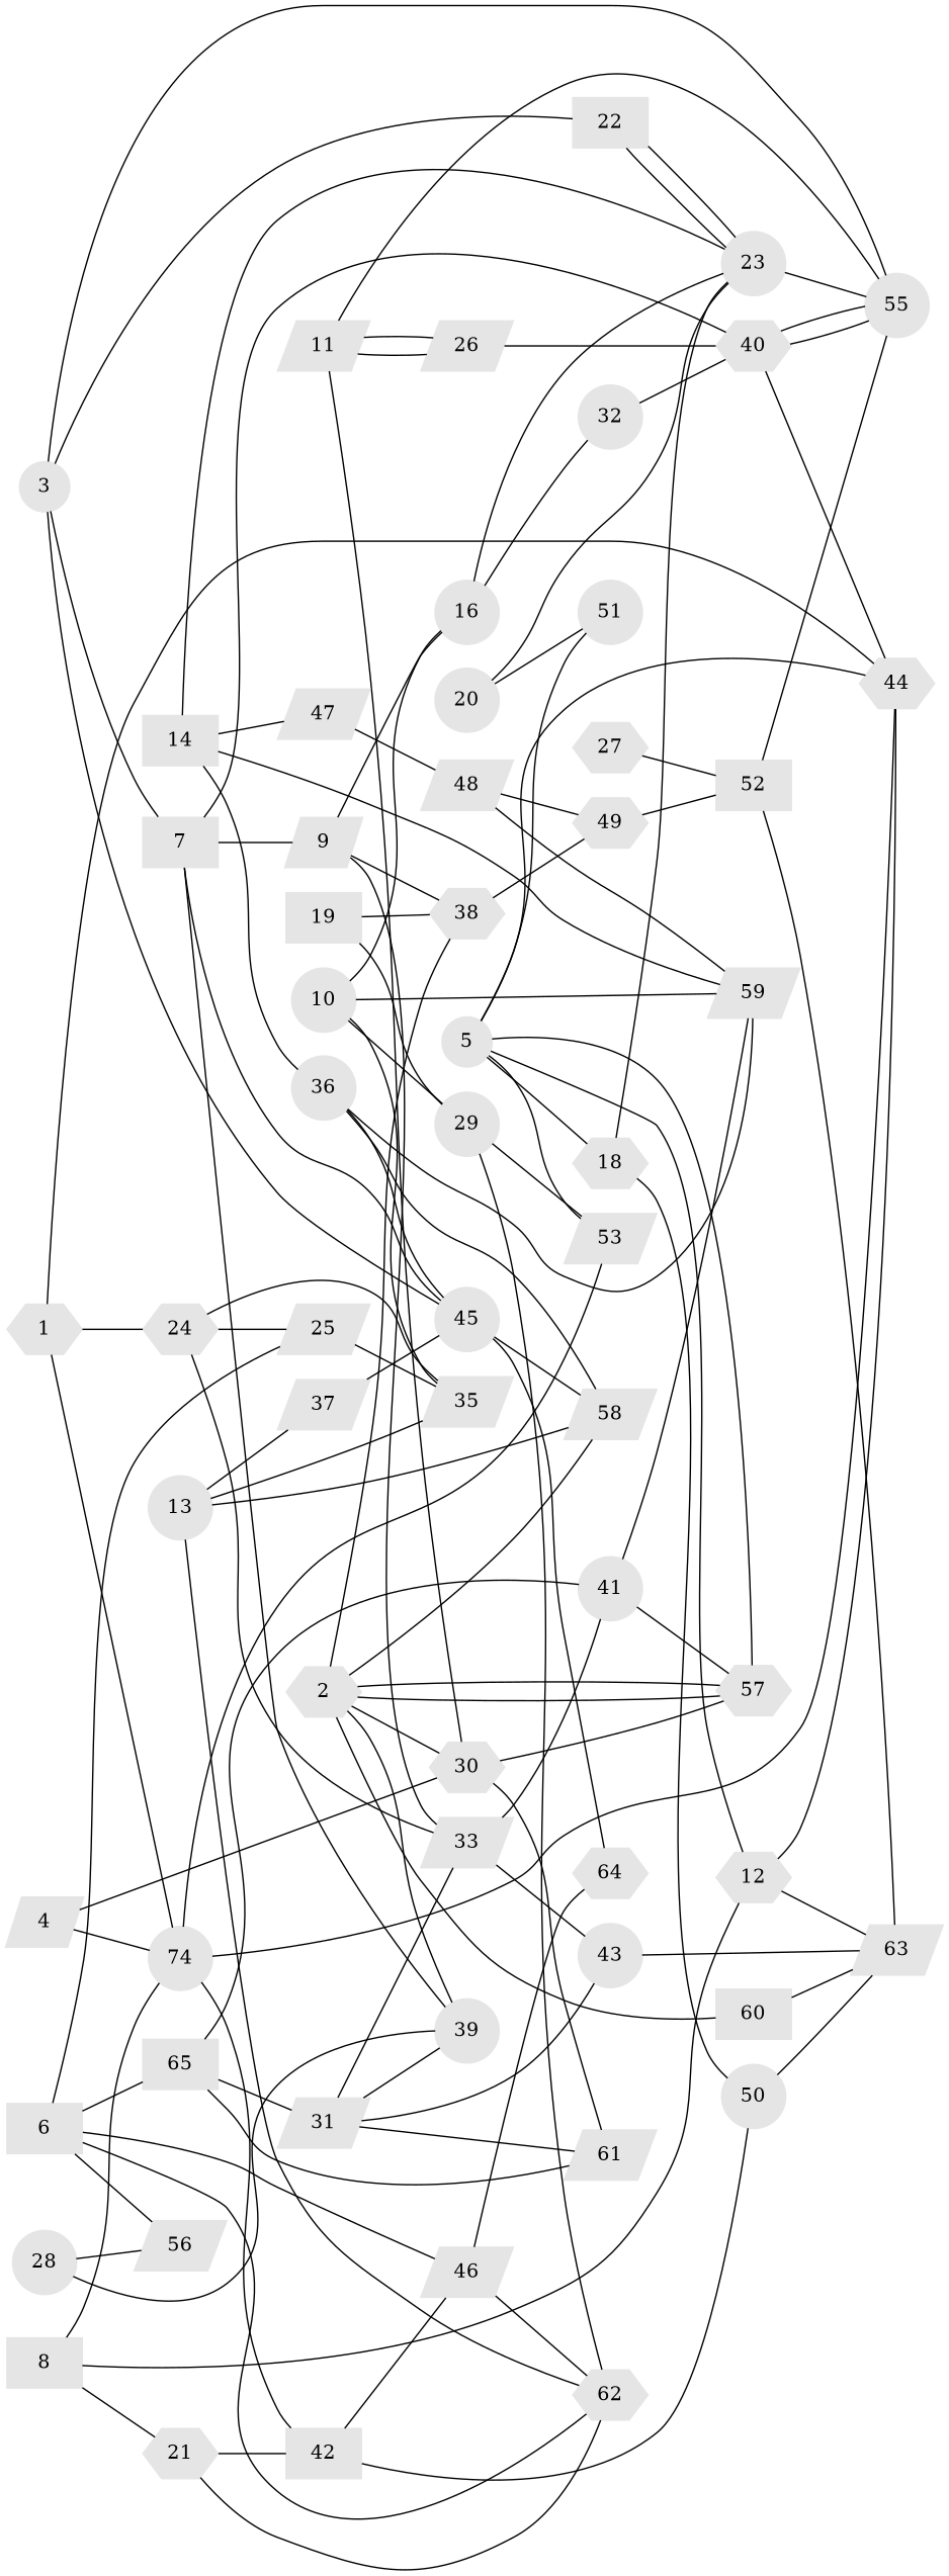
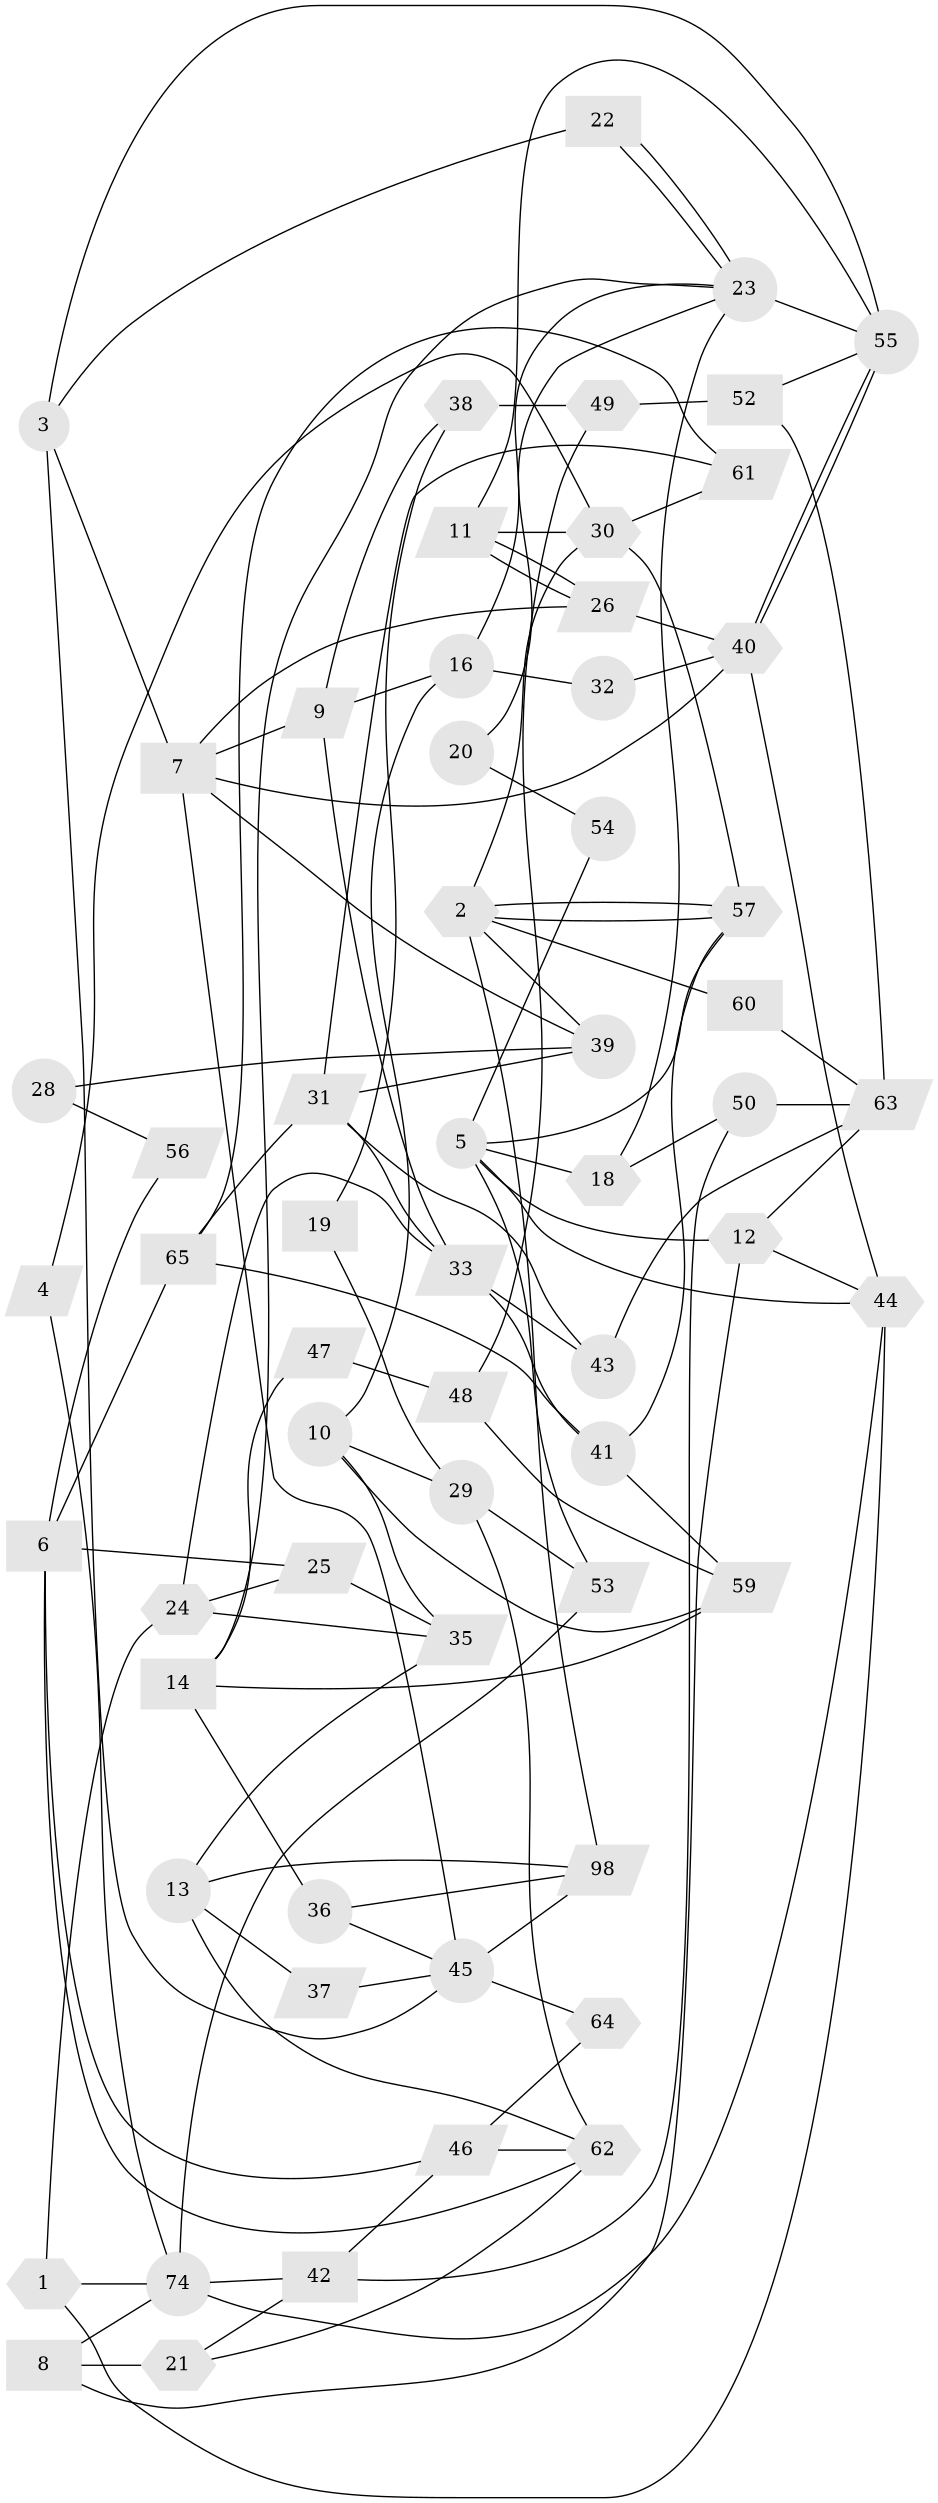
  graph {
    rankdir=LR
    node [color=gray90 shape=circle style=filled]
    1 [shape=hexagon]
    24 [shape=hexagon]
    n3 [label=74]
    44 [shape=hexagon]
    25 [shape=parallelogram]
    33 [shape=parallelogram]
    35 [shape=parallelogram]
    53 [shape=parallelogram]
    42 [shape=box]
    2 [shape=hexagon]
    30 [shape=hexagon]
    38 [shape=hexagon]
    39
    57 [shape=hexagon]
-   58 [shape=parallelogram]
+   58 [shape=parallelogram label=98]
    60 [shape=box]
    61 [shape=parallelogram]
    49 [shape=hexagon]
    63 [shape=parallelogram]
    7 [shape=box]
    3
    22 [shape=box]
    45
    55
    9 [shape=parallelogram]
    26 [shape=parallelogram]
    40 [shape=hexagon]
    23
    64 [shape=hexagon]
    4 [shape=parallelogram]
    5
    12 [shape=hexagon]
    18 [shape=hexagon]
-   54 [label=51]
+   54
    50
    6 [shape=box]
    n37 [label=65 shape=box]
    46 [shape=parallelogram]
    56 [shape=parallelogram]
    62 [shape=hexagon]
    31 [shape=parallelogram]
    41
    16
    8 [shape=box]
    21 [shape=hexagon]
    32
    43
    10
    29
    59 [shape=parallelogram]
    19 [shape=box]
    11 [shape=parallelogram]
    13
    37 [shape=parallelogram]
    14 [shape=box]
    36
    47 [shape=parallelogram]
    48 [shape=parallelogram]
    20
-   27 [shape=hexagon]
    52 [shape=box]
    28
    1 -- 24
    1 -- n3
    1 -- 44
    24 -- 25
    24 -- 33
    24 -- 35
    n3 -- 44
    n3 -- 53
    n3 -- 42
    25 -- 35
    33 -- 41
    33 -- 43
    42 -- 50
    42 -- 46
    2 -- 30
-   2 -- 38
    2 -- 39
    2 -- 57
    2 -- 57
    2 -- 58
    2 -- 60
    30 -- 57
    30 -- 61
    38 -- 49
    60 -- 63
    49 -- 52
    7 -- 39
    7 -- 45
    7 -- 9
+   7 -- 26
    7 -- 40
    3 -- 7
    3 -- 22
    3 -- 45
    3 -- 55
    22 -- 23
    22 -- 23
    45 -- 58
    45 -- 64
    9 -- 33
    9 -- 38
    9 -- 16
    26 -- 40
    40 -- 44
    40 -- 55
    40 -- 55
    23 -- 55
    4 -- n3
    4 -- 30
    5 -- 44
    5 -- 53
    5 -- 57
    5 -- 12
    5 -- 18
    5 -- 54
    12 -- 44
    12 -- 63
    18 -- 23
    18 -- 50
    50 -- 63
    6 -- 25
    6 -- n37
    6 -- 46
    6 -- 56
    6 -- 62
    n37 -- 61
    n37 -- 31
    n37 -- 41
    46 -- 64
    46 -- 62
    31 -- 33
    31 -- 39
    31 -- 61
    31 -- 43
    41 -- 57
    41 -- 59
    16 -- 23
    16 -- 32
    8 -- n3
    8 -- 12
    8 -- 21
    21 -- 42
    21 -- 62
    32 -- 40
    43 -- 63
    10 -- 35
    10 -- 16
    10 -- 29
    10 -- 59
    29 -- 53
    29 -- 62
    19 -- 38
    19 -- 29
    11 -- 30
    11 -- 55
    11 -- 26
    11 -- 26
    13 -- 35
    13 -- 58
    13 -- 62
    13 -- 37
    37 -- 45
    14 -- 23
    14 -- 59
    14 -- 36
    14 -- 47
    36 -- 58
    36 -- 45
-   36 -- 59
    47 -- 48
    48 -- 49
    48 -- 59
    20 -- 23
    20 -- 54
-   27 -- 52
    52 -- 63
    52 -- 55
    28 -- 39
    28 -- 56
  }
